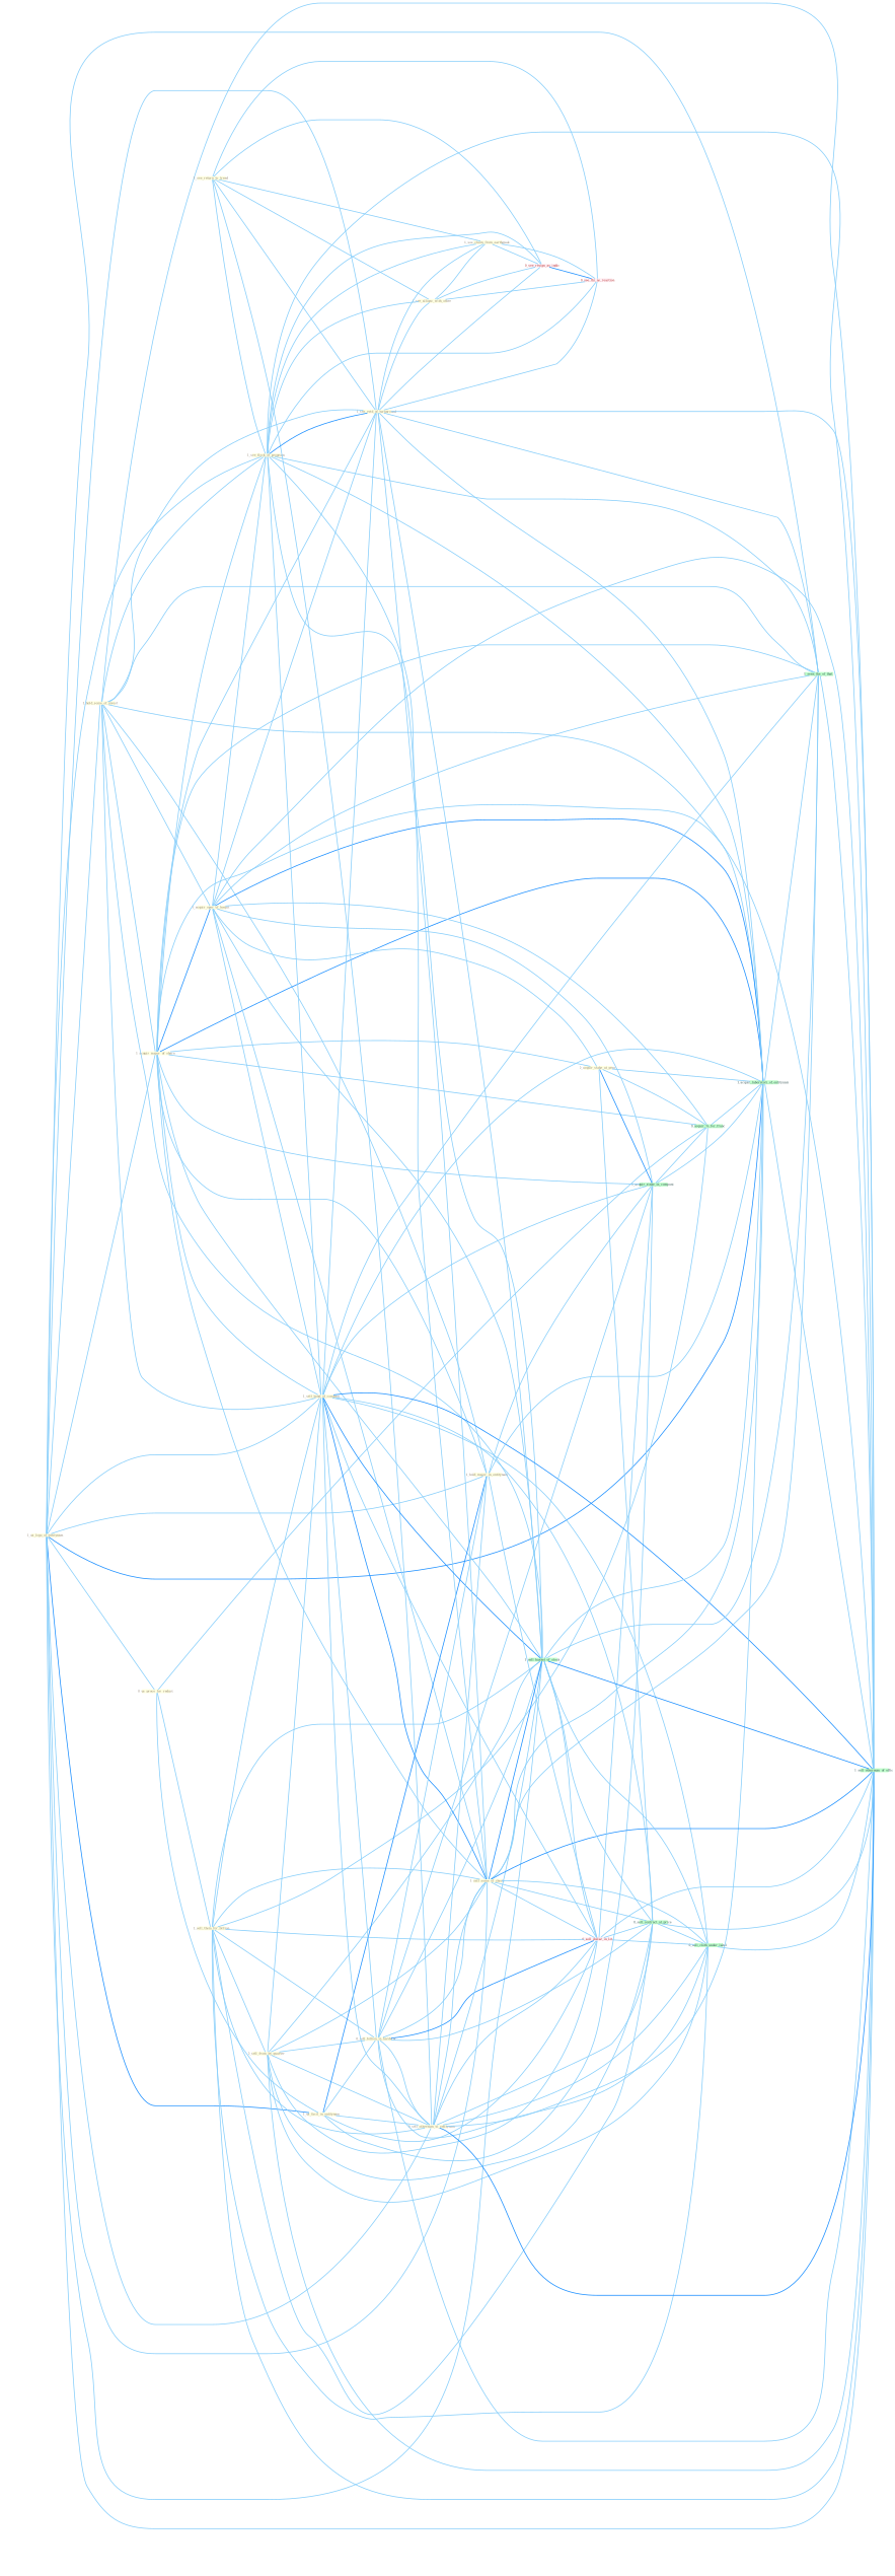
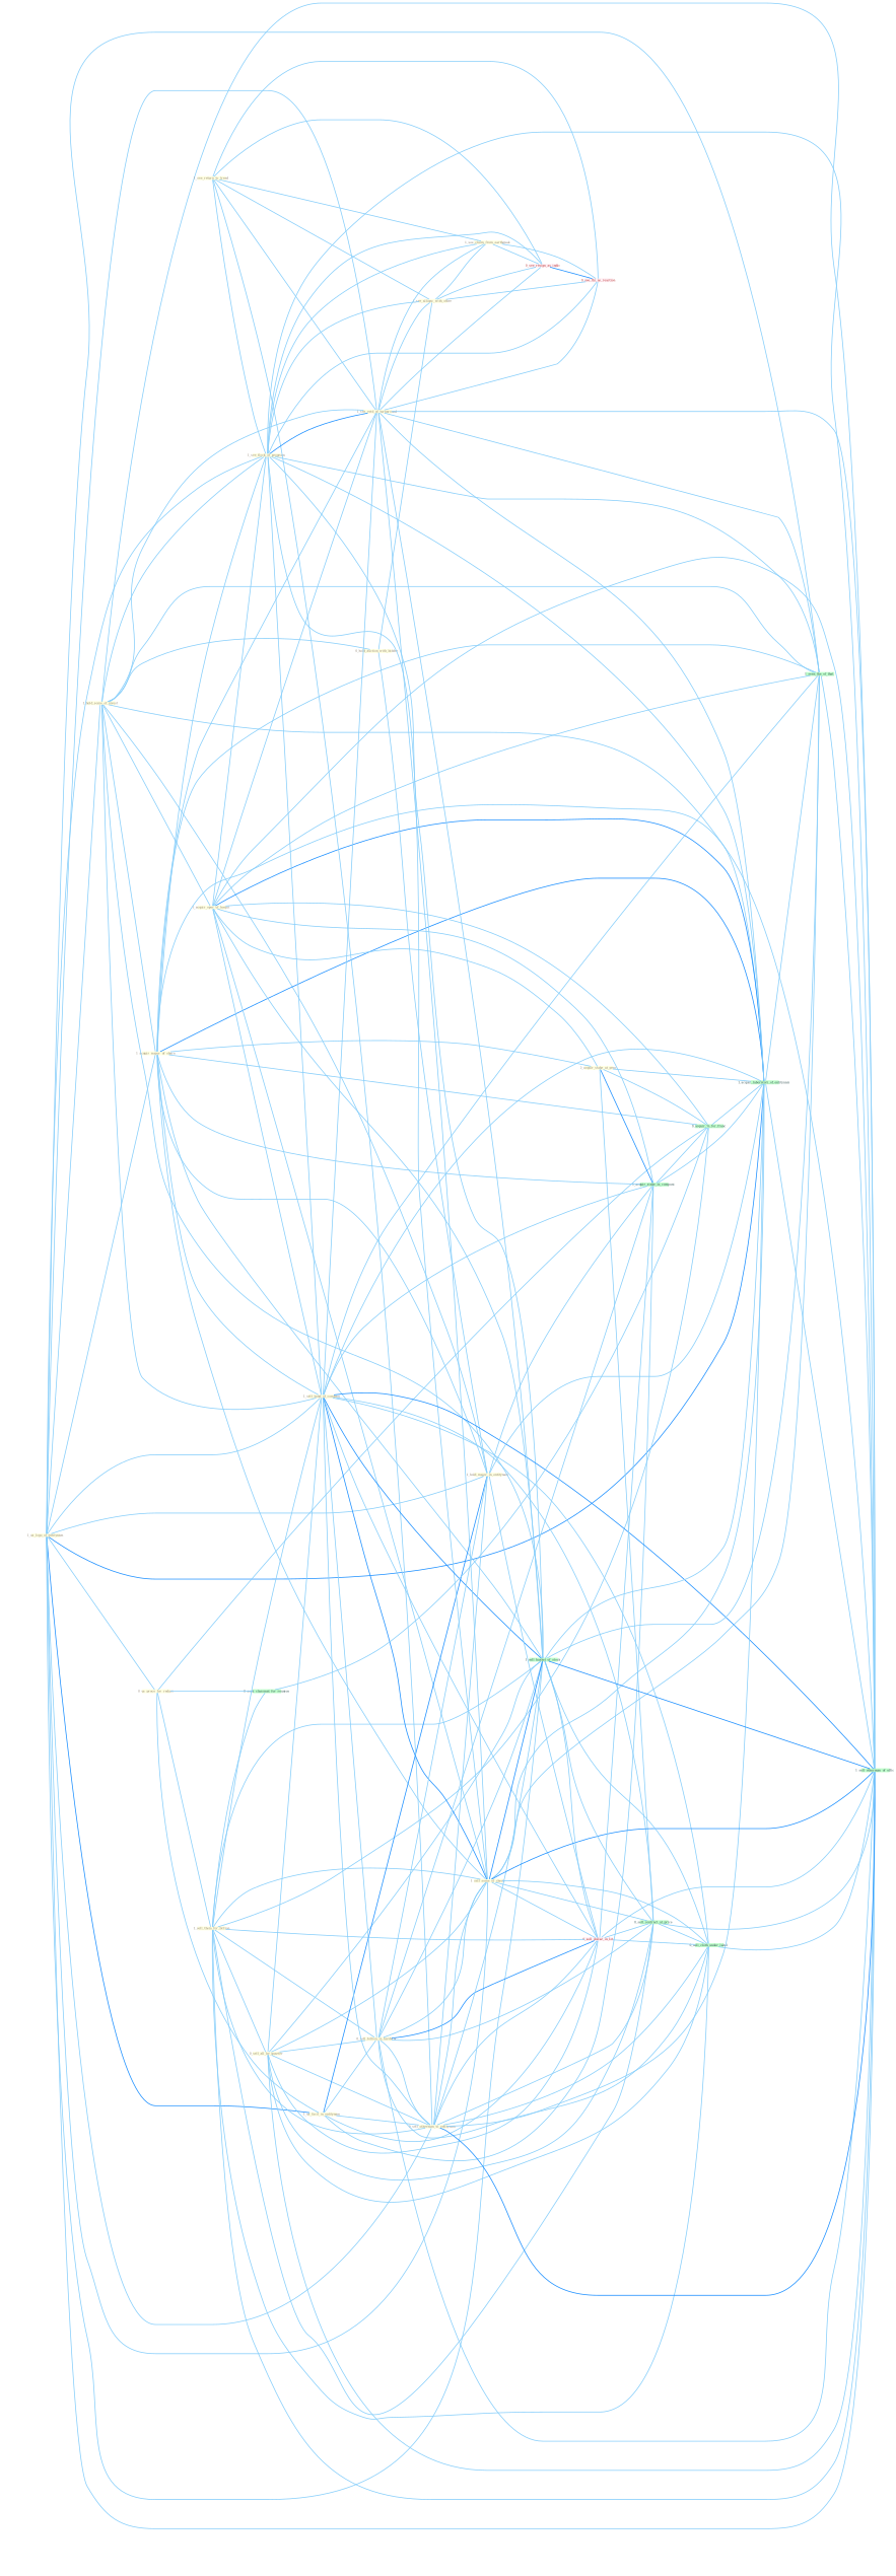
  graph {
    rankdir=LR
    node [color="#ffffe0" fixedsize=true fontcolor="#8b7d6b" fontsize=4 shape=polygon style=filled]
    edge [color="#87cefa" w=1]
    "1_us_logo_of_entitynam " [height=.06 width=.5]
    "1_hold_some_of_invest " [height=.06 width=.5]
    "1_acquir_major_of_share " [height=.06 width=.5]
    "1_acquir_oper_of_hospit " [height=.06 width=.5]
+   "0_hold_auction_with_bidder " [height=.06 width=.5]
    "0_us_proce_for_reduct " [height=.06 width=.5]
    n7 [height=.06 label="1_sell_them_for_billion" width=.5]
-   "0_sell_all_by_quarter " [height=.06 width=.5 label="0_sell_from_by_quarter"]
+   "0_sell_all_by_quarter " [height=.06 width=.5]
    "1_us_facil_in_entitynam " [height=.06 width=.5]
    "1_see_return_to_trend " [height=.06 width=.5]
    "1_see_flock_of_program " [height=.06 width=.5]
    "1_sell_bond_of_compani " [height=.06 width=.5]
    "1_see_evid_of_turnaround " [height=.06 width=.5]
    "1_see_allianc_with_other " [height=.06 width=.5]
    "1_see_claim_from_earthquak " [height=.06 width=.5]
    "0_acquir_stake_at_penc " [height=.06 width=.5]
    "0_sell_billion_in_hardwar " [height=.06 width=.5]
    "0_sell_othernum_to_entitynam " [height=.06 width=.5]
    "1_hold_major_in_entitynam " [height=.06 width=.5]
    "1_sell_some_of_check " [height=.06 width=.5]
    "0_sell_dollar_in_lot " [color="#fff0f5" fontcolor="#b22222" height=.06 width=.5]
    "0_see_resign_as_indic " [color="#fff0f5" fontcolor="#b22222" height=.06 width=.5]
    "0_see_thi_as_reaction " [color="#fff0f5" fontcolor="#b22222" height=.06 width=.5]
    "1_sell_basket_of_stock " [color="#BDFCC9" fontcolor="#2f4f4f" height=.06 width=.5]
    "1_acquir_laboratori_of_entitynam " [color="#BDFCC9" fontcolor="#2f4f4f" height=.06 width=.5]
    "1_seen_the_of_that " [color="#BDFCC9" fontcolor="#2f4f4f" height=.06 width=.5]
    "1_sell_othernum_of_offic " [color="#BDFCC9" fontcolor="#2f4f4f" height=.06 width=.5]
    "1_acquir_stake_in_compani " [color="#BDFCC9" fontcolor="#2f4f4f" height=.06 width=.5]
    "0_acquir_%_for_franc " [color="#BDFCC9" fontcolor="#2f4f4f" height=.06 width=.5]
+   "0_seek_classmat_for_reunion " [color="#BDFCC9" fontcolor="#2f4f4f" height=.06 width=.5]
    "0_sell_contract_at_price " [color="#BDFCC9" fontcolor="#2f4f4f" height=.06 width=.5]
    "0_sell_cloth_under_label " [color="#BDFCC9" fontcolor="#2f4f4f" height=.06 width=.5]
    subgraph sub_1 {
      "1_us_logo_of_entitynam "
      "1_hold_some_of_invest "
      "1_acquir_major_of_share "
      "1_acquir_oper_of_hospit "
+     "0_hold_auction_with_bidder "
      "0_us_proce_for_reduct "
      n7
      "0_sell_all_by_quarter "
      "1_us_facil_in_entitynam "
      "1_see_return_to_trend "
      "1_see_flock_of_program "
      "1_sell_bond_of_compani "
      "1_see_evid_of_turnaround "
      "1_see_allianc_with_other "
      "1_see_claim_from_earthquak "
      "0_acquir_stake_at_penc "
      "0_sell_billion_in_hardwar "
      "0_sell_othernum_to_entitynam "
      "1_hold_major_in_entitynam "
      "1_sell_some_of_check "
    }
    subgraph sub_2 {
      "0_sell_dollar_in_lot "
      "0_see_resign_as_indic "
      "0_see_thi_as_reaction "
    }
    "1_us_logo_of_entitynam " -- "1_hold_some_of_invest "
    "1_us_logo_of_entitynam " -- "1_acquir_major_of_share "
    "1_us_logo_of_entitynam " -- "0_us_proce_for_reduct "
    "1_us_logo_of_entitynam " -- "1_us_facil_in_entitynam " [color="#1e90ff" w=2]
    "1_us_logo_of_entitynam " -- "1_see_flock_of_program "
    "1_us_logo_of_entitynam " -- "1_sell_bond_of_compani "
    "1_us_logo_of_entitynam " -- "1_see_evid_of_turnaround "
    "1_us_logo_of_entitynam " -- "0_sell_othernum_to_entitynam "
    "1_us_logo_of_entitynam " -- "1_hold_major_in_entitynam "
    "1_us_logo_of_entitynam " -- "1_sell_some_of_check "
    "1_us_logo_of_entitynam " -- "1_sell_basket_of_stock "
    "1_us_logo_of_entitynam " -- "1_acquir_laboratori_of_entitynam " [color="#1e90ff" w=2]
    "1_us_logo_of_entitynam " -- "1_seen_the_of_that "
    "1_us_logo_of_entitynam " -- "1_sell_othernum_of_offic "
    "1_hold_some_of_invest " -- "1_acquir_major_of_share "
    "1_hold_some_of_invest " -- "1_acquir_oper_of_hospit "
+   "1_hold_some_of_invest " -- "0_hold_auction_with_bidder "
    "1_hold_some_of_invest " -- "1_see_flock_of_program "
    "1_hold_some_of_invest " -- "1_sell_bond_of_compani "
    "1_hold_some_of_invest " -- "1_see_evid_of_turnaround "
    "1_hold_some_of_invest " -- "1_hold_major_in_entitynam "
    "1_hold_some_of_invest " -- "1_sell_basket_of_stock "
    "1_hold_some_of_invest " -- "1_acquir_laboratori_of_entitynam "
    "1_hold_some_of_invest " -- "1_seen_the_of_that "
    "1_hold_some_of_invest " -- "1_sell_othernum_of_offic "
-   "1_acquir_major_of_share " -- "1_acquir_oper_of_hospit " [color="#1e90ff" w=2]
    "1_acquir_major_of_share " -- "1_see_flock_of_program "
    "1_acquir_major_of_share " -- "1_sell_bond_of_compani "
    "1_acquir_major_of_share " -- "1_see_evid_of_turnaround "
    "1_acquir_major_of_share " -- "0_acquir_stake_at_penc "
    "1_acquir_major_of_share " -- "1_hold_major_in_entitynam "
    "1_acquir_major_of_share " -- "1_sell_some_of_check "
    "1_acquir_major_of_share " -- "1_sell_basket_of_stock "
    "1_acquir_major_of_share " -- "1_acquir_laboratori_of_entitynam " [color="#1e90ff" w=2]
    "1_acquir_major_of_share " -- "1_seen_the_of_that "
    "1_acquir_major_of_share " -- "1_sell_othernum_of_offic "
    "1_acquir_major_of_share " -- "1_acquir_stake_in_compani "
    "1_acquir_major_of_share " -- "0_acquir_%_for_franc "
    "1_acquir_oper_of_hospit " -- "1_see_flock_of_program "
    "1_acquir_oper_of_hospit " -- "1_sell_bond_of_compani "
    "1_acquir_oper_of_hospit " -- "1_see_evid_of_turnaround "
    "1_acquir_oper_of_hospit " -- "0_acquir_stake_at_penc "
    "1_acquir_oper_of_hospit " -- "1_sell_some_of_check "
    "1_acquir_oper_of_hospit " -- "1_sell_basket_of_stock "
    "1_acquir_oper_of_hospit " -- "1_acquir_laboratori_of_entitynam " [color="#1e90ff" w=2]
    "1_acquir_oper_of_hospit " -- "1_seen_the_of_that "
    "1_acquir_oper_of_hospit " -- "1_sell_othernum_of_offic "
    "1_acquir_oper_of_hospit " -- "1_acquir_stake_in_compani "
    "1_acquir_oper_of_hospit " -- "0_acquir_%_for_franc "
+   "0_hold_auction_with_bidder " -- "1_see_allianc_with_other "
+   "0_hold_auction_with_bidder " -- "1_hold_major_in_entitynam "
    "0_us_proce_for_reduct " -- n7
    "0_us_proce_for_reduct " -- "1_us_facil_in_entitynam "
    "0_us_proce_for_reduct " -- "0_acquir_%_for_franc "
+   "0_us_proce_for_reduct " -- "0_seek_classmat_for_reunion "
    n7 -- "0_sell_all_by_quarter "
    n7 -- "1_sell_bond_of_compani "
    n7 -- "0_sell_billion_in_hardwar "
    n7 -- "0_sell_othernum_to_entitynam "
    n7 -- "1_sell_some_of_check "
    n7 -- "0_sell_dollar_in_lot "
    n7 -- "1_sell_basket_of_stock "
    n7 -- "1_sell_othernum_of_offic "
    n7 -- "0_acquir_%_for_franc "
+   n7 -- "0_seek_classmat_for_reunion "
    n7 -- "0_sell_contract_at_price "
    n7 -- "0_sell_cloth_under_label "
    "0_sell_all_by_quarter " -- "1_sell_bond_of_compani "
    "0_sell_all_by_quarter " -- "0_sell_billion_in_hardwar "
    "0_sell_all_by_quarter " -- "0_sell_othernum_to_entitynam "
    "0_sell_all_by_quarter " -- "1_sell_some_of_check "
    "0_sell_all_by_quarter " -- "0_sell_dollar_in_lot "
    "0_sell_all_by_quarter " -- "1_sell_basket_of_stock "
    "0_sell_all_by_quarter " -- "1_sell_othernum_of_offic "
    "0_sell_all_by_quarter " -- "0_sell_contract_at_price "
    "0_sell_all_by_quarter " -- "0_sell_cloth_under_label "
    "1_us_facil_in_entitynam " -- "0_sell_billion_in_hardwar "
    "1_us_facil_in_entitynam " -- "0_sell_othernum_to_entitynam "
    "1_us_facil_in_entitynam " -- "1_hold_major_in_entitynam " [color="#1e90ff" w=2]
    "1_us_facil_in_entitynam " -- "0_sell_dollar_in_lot "
    "1_us_facil_in_entitynam " -- "1_acquir_stake_in_compani "
    "1_see_return_to_trend " -- "1_see_flock_of_program "
    "1_see_return_to_trend " -- "1_see_evid_of_turnaround "
    "1_see_return_to_trend " -- "1_see_allianc_with_other "
    "1_see_return_to_trend " -- "1_see_claim_from_earthquak "
    "1_see_return_to_trend " -- "0_sell_othernum_to_entitynam "
    "1_see_return_to_trend " -- "0_see_resign_as_indic "
    "1_see_return_to_trend " -- "0_see_thi_as_reaction "
    "1_see_flock_of_program " -- "1_sell_bond_of_compani "
    "1_see_flock_of_program " -- "1_see_evid_of_turnaround " [color="#1e90ff" w=2]
    "1_see_flock_of_program " -- "1_see_allianc_with_other "
    "1_see_flock_of_program " -- "1_see_claim_from_earthquak "
    "1_see_flock_of_program " -- "1_sell_some_of_check "
    "1_see_flock_of_program " -- "0_see_resign_as_indic "
    "1_see_flock_of_program " -- "0_see_thi_as_reaction "
    "1_see_flock_of_program " -- "1_sell_basket_of_stock "
    "1_see_flock_of_program " -- "1_acquir_laboratori_of_entitynam "
    "1_see_flock_of_program " -- "1_seen_the_of_that "
    "1_see_flock_of_program " -- "1_sell_othernum_of_offic "
    "1_sell_bond_of_compani " -- "1_see_evid_of_turnaround "
    "1_sell_bond_of_compani " -- "0_sell_billion_in_hardwar "
    "1_sell_bond_of_compani " -- "0_sell_othernum_to_entitynam "
    "1_sell_bond_of_compani " -- "1_sell_some_of_check " [color="#1e90ff" w=2]
    "1_sell_bond_of_compani " -- "0_sell_dollar_in_lot "
    "1_sell_bond_of_compani " -- "1_sell_basket_of_stock " [color="#1e90ff" w=2]
    "1_sell_bond_of_compani " -- "1_acquir_laboratori_of_entitynam "
    "1_sell_bond_of_compani " -- "1_seen_the_of_that "
    "1_sell_bond_of_compani " -- "1_sell_othernum_of_offic " [color="#1e90ff" w=2]
    "1_sell_bond_of_compani " -- "1_acquir_stake_in_compani "
    "1_sell_bond_of_compani " -- "0_sell_contract_at_price "
    "1_sell_bond_of_compani " -- "0_sell_cloth_under_label "
    "1_see_evid_of_turnaround " -- "1_see_allianc_with_other "
    "1_see_evid_of_turnaround " -- "1_see_claim_from_earthquak "
    "1_see_evid_of_turnaround " -- "1_sell_some_of_check "
    "1_see_evid_of_turnaround " -- "0_see_resign_as_indic "
    "1_see_evid_of_turnaround " -- "0_see_thi_as_reaction "
    "1_see_evid_of_turnaround " -- "1_sell_basket_of_stock "
    "1_see_evid_of_turnaround " -- "1_acquir_laboratori_of_entitynam "
    "1_see_evid_of_turnaround " -- "1_seen_the_of_that "
    "1_see_evid_of_turnaround " -- "1_sell_othernum_of_offic "
    "1_see_allianc_with_other " -- "1_see_claim_from_earthquak "
    "1_see_allianc_with_other " -- "0_see_resign_as_indic "
    "1_see_allianc_with_other " -- "0_see_thi_as_reaction "
    "1_see_claim_from_earthquak " -- "0_see_resign_as_indic "
    "1_see_claim_from_earthquak " -- "0_see_thi_as_reaction "
    "0_acquir_stake_at_penc " -- "1_acquir_laboratori_of_entitynam "
    "0_acquir_stake_at_penc " -- "1_acquir_stake_in_compani " [color="#1e90ff" w=2]
    "0_acquir_stake_at_penc " -- "0_acquir_%_for_franc "
    "0_acquir_stake_at_penc " -- "0_sell_contract_at_price "
    "0_sell_billion_in_hardwar " -- "0_sell_othernum_to_entitynam "
    "0_sell_billion_in_hardwar " -- "1_hold_major_in_entitynam "
    "0_sell_billion_in_hardwar " -- "1_sell_some_of_check "
    "0_sell_billion_in_hardwar " -- "0_sell_dollar_in_lot " [color="#1e90ff" w=2]
    "0_sell_billion_in_hardwar " -- "1_sell_basket_of_stock "
    "0_sell_billion_in_hardwar " -- "1_sell_othernum_of_offic "
    "0_sell_billion_in_hardwar " -- "1_acquir_stake_in_compani "
    "0_sell_billion_in_hardwar " -- "0_sell_contract_at_price "
    "0_sell_billion_in_hardwar " -- "0_sell_cloth_under_label "
    "0_sell_othernum_to_entitynam " -- "1_hold_major_in_entitynam "
    "0_sell_othernum_to_entitynam " -- "1_sell_some_of_check "
    "0_sell_othernum_to_entitynam " -- "0_sell_dollar_in_lot "
    "0_sell_othernum_to_entitynam " -- "1_sell_basket_of_stock "
    "0_sell_othernum_to_entitynam " -- "1_acquir_laboratori_of_entitynam "
    "0_sell_othernum_to_entitynam " -- "1_sell_othernum_of_offic " [color="#1e90ff" w=2]
    "0_sell_othernum_to_entitynam " -- "0_sell_contract_at_price "
    "0_sell_othernum_to_entitynam " -- "0_sell_cloth_under_label "
    "1_hold_major_in_entitynam " -- "0_sell_dollar_in_lot "
    "1_hold_major_in_entitynam " -- "1_acquir_laboratori_of_entitynam "
    "1_hold_major_in_entitynam " -- "1_acquir_stake_in_compani "
    "1_sell_some_of_check " -- "0_sell_dollar_in_lot "
    "1_sell_some_of_check " -- "1_sell_basket_of_stock " [color="#1e90ff" w=2]
    "1_sell_some_of_check " -- "1_acquir_laboratori_of_entitynam "
    "1_sell_some_of_check " -- "1_seen_the_of_that "
    "1_sell_some_of_check " -- "1_sell_othernum_of_offic " [color="#1e90ff" w=2]
    "1_sell_some_of_check " -- "0_sell_contract_at_price "
    "1_sell_some_of_check " -- "0_sell_cloth_under_label "
    "0_sell_dollar_in_lot " -- "1_sell_othernum_of_offic "
    "0_sell_dollar_in_lot " -- "1_acquir_stake_in_compani "
    "0_sell_dollar_in_lot " -- "0_sell_contract_at_price "
    "0_sell_dollar_in_lot " -- "0_sell_cloth_under_label "
    "0_see_resign_as_indic " -- "0_see_thi_as_reaction " [color="#1e90ff" w=2]
    "1_sell_basket_of_stock " -- "0_sell_dollar_in_lot "
    "1_sell_basket_of_stock " -- "1_acquir_laboratori_of_entitynam "
    "1_sell_basket_of_stock " -- "1_seen_the_of_that "
    "1_sell_basket_of_stock " -- "1_sell_othernum_of_offic " [color="#1e90ff" w=2]
    "1_sell_basket_of_stock " -- "0_sell_contract_at_price "
    "1_sell_basket_of_stock " -- "0_sell_cloth_under_label "
    "1_acquir_laboratori_of_entitynam " -- "1_seen_the_of_that "
    "1_acquir_laboratori_of_entitynam " -- "1_sell_othernum_of_offic "
    "1_seen_the_of_that " -- "1_sell_othernum_of_offic "
    "1_acquir_stake_in_compani " -- "1_acquir_laboratori_of_entitynam "
    "1_acquir_stake_in_compani " -- "0_acquir_%_for_franc "
    "0_acquir_%_for_franc " -- "1_acquir_laboratori_of_entitynam "
+   "0_seek_classmat_for_reunion " -- "0_acquir_%_for_franc "
    "0_sell_contract_at_price " -- "1_sell_othernum_of_offic "
    "0_sell_contract_at_price " -- "0_sell_cloth_under_label "
    "0_sell_cloth_under_label " -- "1_sell_othernum_of_offic "
  }
